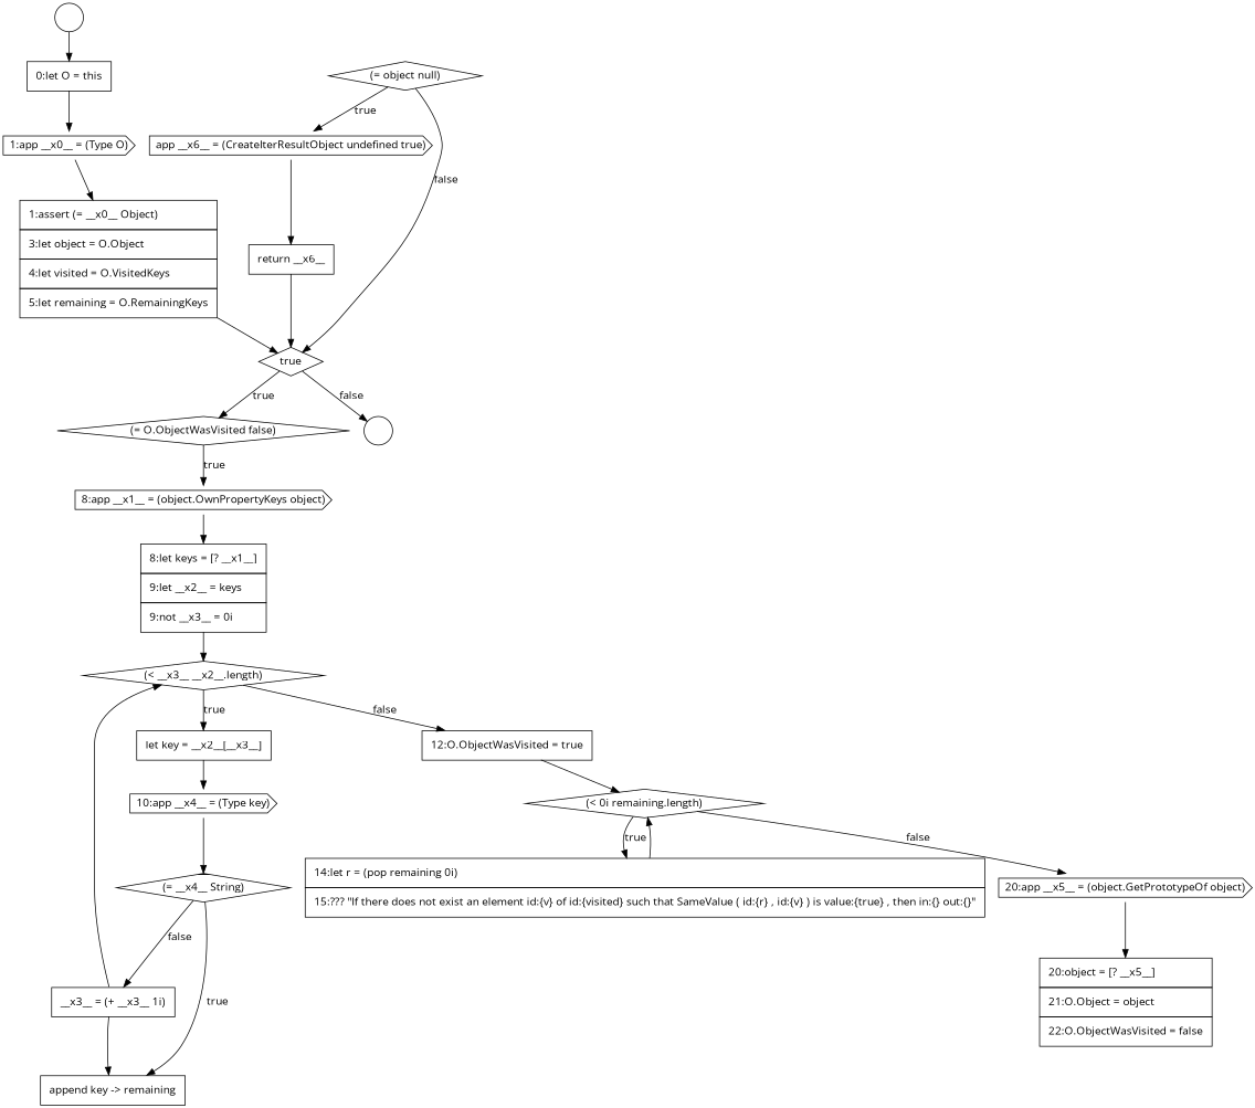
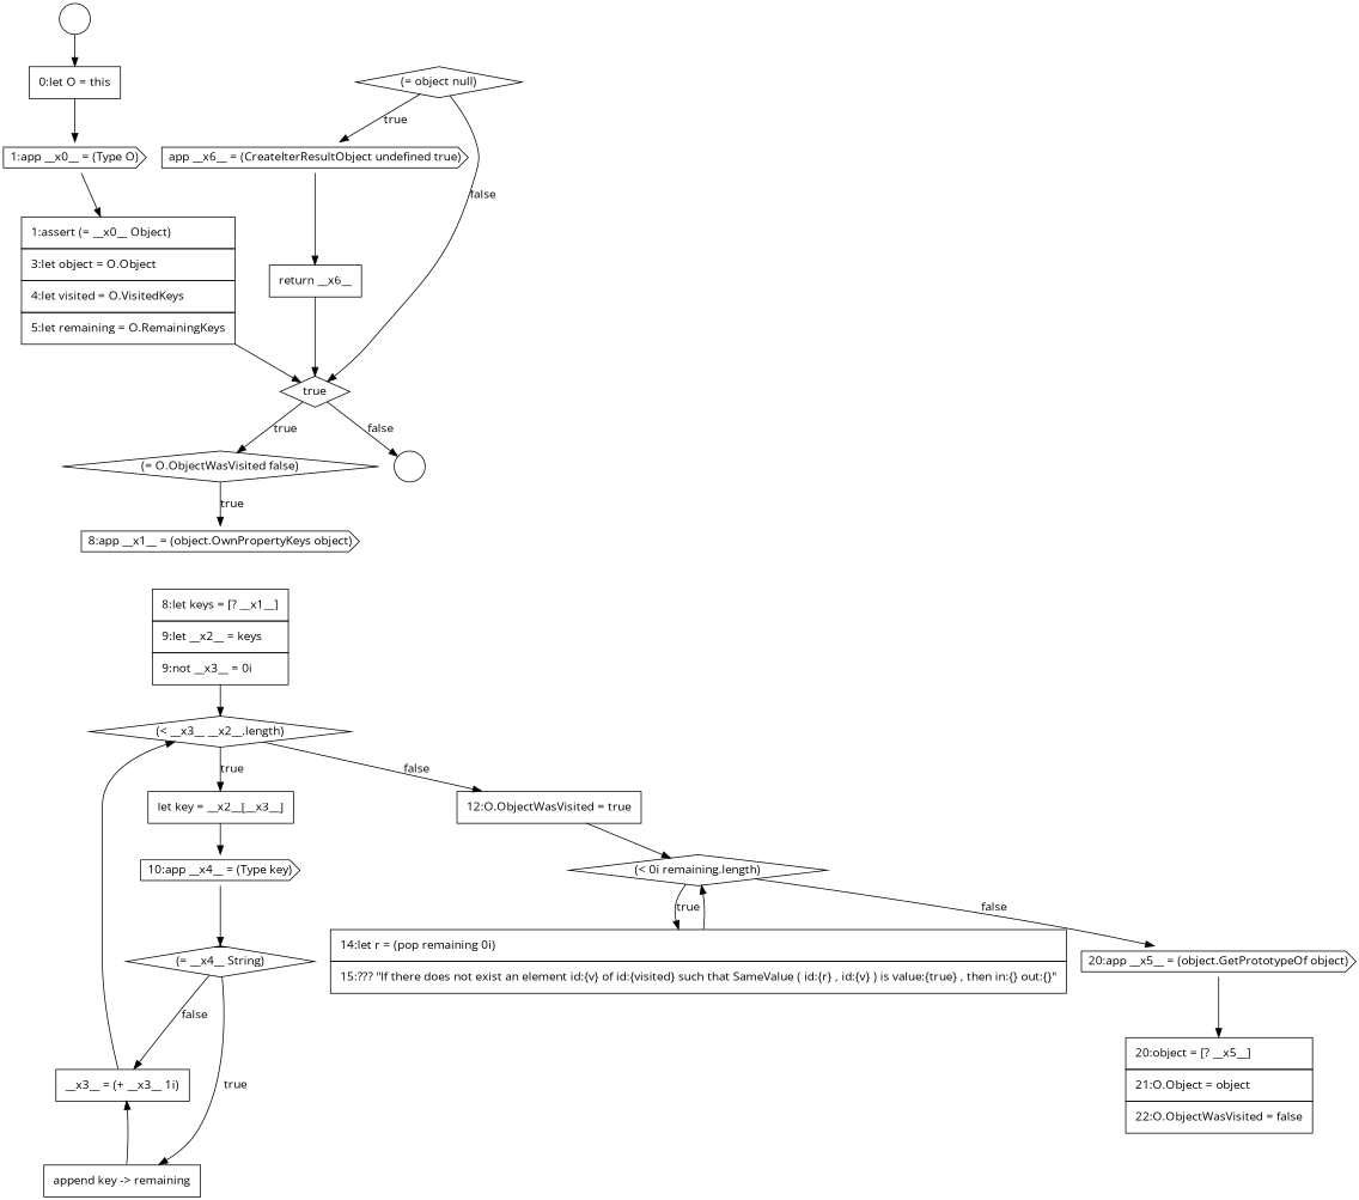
  digraph {
    fontname="Open Sans"
    node [color=black fillcolor=white fontname="Open Sans" shape=none style=filled]
    edge [color=black fontname="Open Sans"]
    n1 [label=<<font color="black">     <table border="0" cellborder="1" cellspacing="0" cellpadding="10">       <tr><td align="left">8:let keys = [? __x1__]</td></tr>       <tr><td align="left">9:let __x2__ = keys</td></tr>       <tr><td align="left">9:not __x3__ = 0i</td></tr>     </table>   </font>> margin=0]
    n2 [label=<<font color="black">(&lt; __x3__ __x2__.length)</font>> shape=diamond]
    n3 [label=<<font color="black">     <table border="0" cellborder="1" cellspacing="0" cellpadding="10">       <tr><td align="left">let key = __x2__[__x3__]</td></tr>     </table>   </font>> margin=0]
    n4 [label=<<font color="black">     <table border="0" cellborder="1" cellspacing="0" cellpadding="10">       <tr><td align="left">12:O.ObjectWasVisited = true</td></tr>     </table>   </font>> margin=0]
    n5 [label=<<font color="black">     <table border="0" cellborder="1" cellspacing="0" cellpadding="10">       <tr><td align="left">1:assert (= __x0__ Object)</td></tr>       <tr><td align="left">3:let object = O.Object</td></tr>       <tr><td align="left">4:let visited = O.VisitedKeys</td></tr>       <tr><td align="left">5:let remaining = O.RemainingKeys</td></tr>     </table>   </font>> margin=0]
    n6 [label=<<font color="black">true</font>> shape=diamond]
    n7 [label=<<font color="black">(= O.ObjectWasVisited false)</font>> shape=diamond]
    n8 [label=" " shape=circle]
    n9 [label=<<font color="black">app __x6__ = (CreateIterResultObject undefined true)</font>> shape=cds]
    n10 [label=<<font color="black">     <table border="0" cellborder="1" cellspacing="0" cellpadding="10">       <tr><td align="left">return __x6__</td></tr>     </table>   </font>> margin=0]
    n11 [label=<<font color="black">8:app __x1__ = (object.OwnPropertyKeys object)</font>> shape=cds]
    n12 [label=" " shape=circle]
    n13 [label=<<font color="black">     <table border="0" cellborder="1" cellspacing="0" cellpadding="10">       <tr><td align="left">0:let O = this</td></tr>     </table>   </font>> margin=0]
    n14 [label=<<font color="black">1:app __x0__ = (Type O)</font>> shape=cds]
    n15 [label=<<font color="black">     <table border="0" cellborder="1" cellspacing="0" cellpadding="10">       <tr><td align="left">14:let r = (pop remaining 0i)</td></tr>       <tr><td align="left">15:??? &quot;If there does not exist an element id:{v} of id:{visited} such that SameValue ( id:{r} , id:{v} ) is value:{true} , then in:{} out:{}&quot;</td></tr>     </table>   </font>> margin=0]
    n16 [label=<<font color="black">(&lt; 0i remaining.length)</font>> shape=diamond]
    n17 [label=<<font color="black">20:app __x5__ = (object.GetPrototypeOf object)</font>> shape=cds]
    n18 [label=<<font color="black">(= object null)</font>> shape=diamond]
    n19 [label=<<font color="black">     <table border="0" cellborder="1" cellspacing="0" cellpadding="10">       <tr><td align="left">__x3__ = (+ __x3__ 1i)</td></tr>     </table>   </font>> margin=0]
    n20 [label=<<font color="black">     <table border="0" cellborder="1" cellspacing="0" cellpadding="10">       <tr><td align="left">20:object = [? __x5__]</td></tr>       <tr><td align="left">21:O.Object = object</td></tr>       <tr><td align="left">22:O.ObjectWasVisited = false</td></tr>     </table>   </font>> margin=0]
    n21 [label=<<font color="black">10:app __x4__ = (Type key)</font>> shape=cds]
    n22 [label=<<font color="black">(= __x4__ String)</font>> shape=diamond]
    n23 [label=<<font color="black">     <table border="0" cellborder="1" cellspacing="0" cellpadding="10">       <tr><td align="left">append key -&gt; remaining</td></tr>     </table>   </font>> margin=0]
    n1 -> n2
    n2 -> n3 [label=<<font color="black">true</font>>]
    n2 -> n4 [label=<<font color="black">false</font>>]
    n3 -> n21
    n4 -> n16
    n5 -> n6
    n6 -> n7 [label=<<font color="black">true</font>>]
    n6 -> n8 [label=<<font color="black">false</font>>]
    n7 -> n11 [label=<<font color="black">true</font>>]
    n9 -> n10
    n10 -> n6
-   n11 -> n1
    n12 -> n13
    n13 -> n14
    n14 -> n5
    n15 -> n16
    n16 -> n15 [label=<<font color="black">true</font>>]
    n16 -> n17 [label=<<font color="black">false</font>>]
    n17 -> n20
    n18 -> n6 [label=<<font color="black">false</font>>]
    n18 -> n9 [label=<<font color="black">true</font>>]
    n19 -> n2
    n21 -> n22
    n22 -> n19 [label=<<font color="black">false</font>>]
    n22 -> n23 [label=<<font color="black">true</font>>]
-   n19 -> n23
+   n23 -> n19
  }
